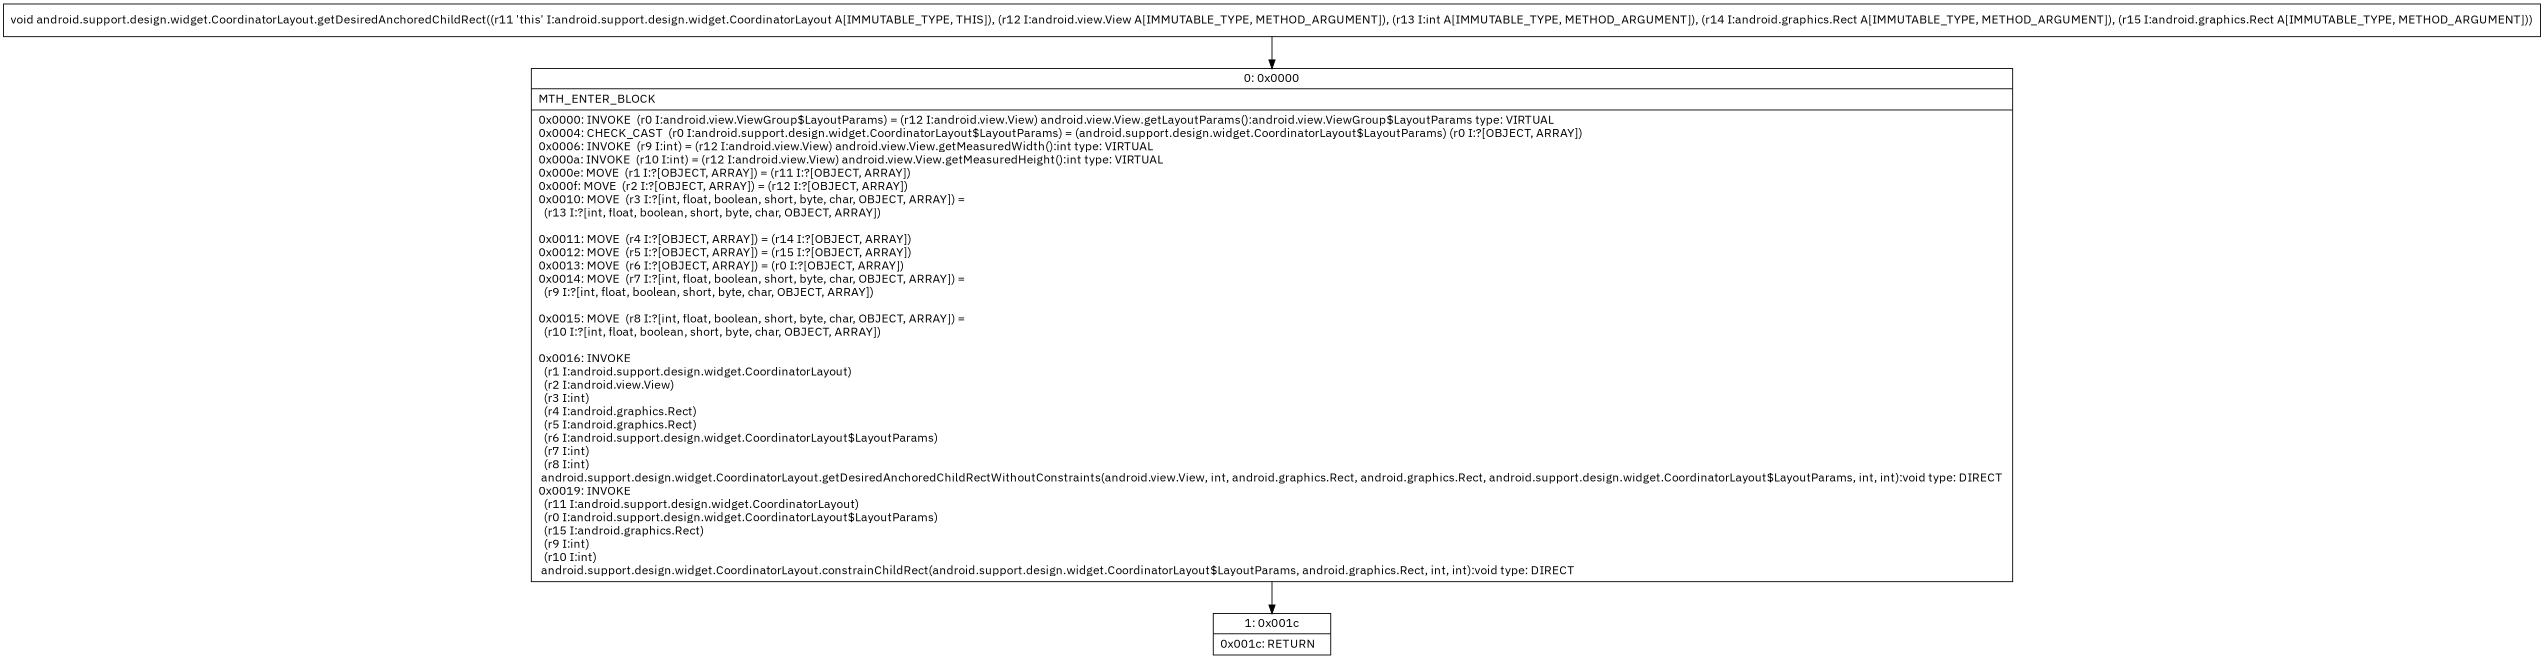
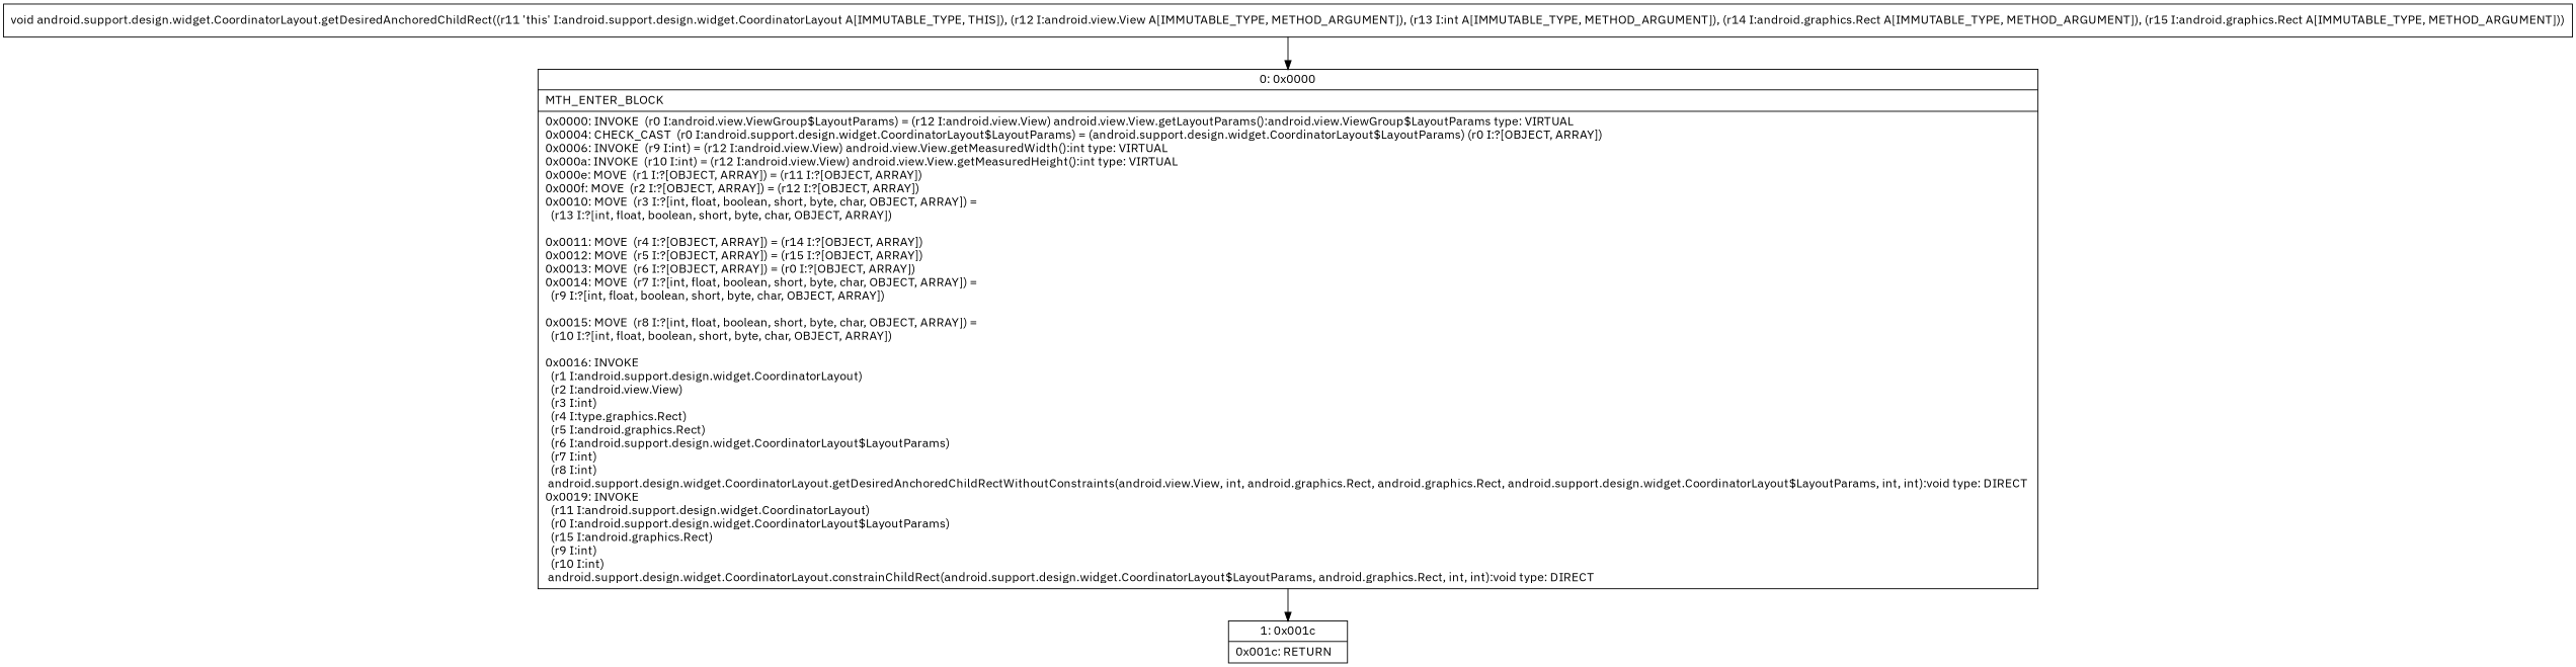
  digraph {
    fontname="IBM Plex Sans"
    node [shape=record fontname="IBM Plex Sans"]
    edge [fontname="IBM Plex Sans"]
-   n1 [label="{0\:\ 0x0000|MTH_ENTER_BLOCK\l|0x0000: INVOKE  (r0 I:android.view.ViewGroup$LayoutParams) = (r12 I:android.view.View) android.view.View.getLayoutParams():android.view.ViewGroup$LayoutParams type: VIRTUAL \l0x0004: CHECK_CAST  (r0 I:android.support.design.widget.CoordinatorLayout$LayoutParams) = (android.support.design.widget.CoordinatorLayout$LayoutParams) (r0 I:?[OBJECT, ARRAY]) \l0x0006: INVOKE  (r9 I:int) = (r12 I:android.view.View) android.view.View.getMeasuredWidth():int type: VIRTUAL \l0x000a: INVOKE  (r10 I:int) = (r12 I:android.view.View) android.view.View.getMeasuredHeight():int type: VIRTUAL \l0x000e: MOVE  (r1 I:?[OBJECT, ARRAY]) = (r11 I:?[OBJECT, ARRAY]) \l0x000f: MOVE  (r2 I:?[OBJECT, ARRAY]) = (r12 I:?[OBJECT, ARRAY]) \l0x0010: MOVE  (r3 I:?[int, float, boolean, short, byte, char, OBJECT, ARRAY]) = \l  (r13 I:?[int, float, boolean, short, byte, char, OBJECT, ARRAY])\l \l0x0011: MOVE  (r4 I:?[OBJECT, ARRAY]) = (r14 I:?[OBJECT, ARRAY]) \l0x0012: MOVE  (r5 I:?[OBJECT, ARRAY]) = (r15 I:?[OBJECT, ARRAY]) \l0x0013: MOVE  (r6 I:?[OBJECT, ARRAY]) = (r0 I:?[OBJECT, ARRAY]) \l0x0014: MOVE  (r7 I:?[int, float, boolean, short, byte, char, OBJECT, ARRAY]) = \l  (r9 I:?[int, float, boolean, short, byte, char, OBJECT, ARRAY])\l \l0x0015: MOVE  (r8 I:?[int, float, boolean, short, byte, char, OBJECT, ARRAY]) = \l  (r10 I:?[int, float, boolean, short, byte, char, OBJECT, ARRAY])\l \l0x0016: INVOKE  \l  (r1 I:android.support.design.widget.CoordinatorLayout)\l  (r2 I:android.view.View)\l  (r3 I:int)\l  (r4 I:android.graphics.Rect)\l  (r5 I:android.graphics.Rect)\l  (r6 I:android.support.design.widget.CoordinatorLayout$LayoutParams)\l  (r7 I:int)\l  (r8 I:int)\l android.support.design.widget.CoordinatorLayout.getDesiredAnchoredChildRectWithoutConstraints(android.view.View, int, android.graphics.Rect, android.graphics.Rect, android.support.design.widget.CoordinatorLayout$LayoutParams, int, int):void type: DIRECT \l0x0019: INVOKE  \l  (r11 I:android.support.design.widget.CoordinatorLayout)\l  (r0 I:android.support.design.widget.CoordinatorLayout$LayoutParams)\l  (r15 I:android.graphics.Rect)\l  (r9 I:int)\l  (r10 I:int)\l android.support.design.widget.CoordinatorLayout.constrainChildRect(android.support.design.widget.CoordinatorLayout$LayoutParams, android.graphics.Rect, int, int):void type: DIRECT \l}"]
+   n1 [label="{0\:\ 0x0000|MTH_ENTER_BLOCK\l|0x0000: INVOKE  (r0 I:android.view.ViewGroup$LayoutParams) = (r12 I:android.view.View) android.view.View.getLayoutParams():android.view.ViewGroup$LayoutParams type: VIRTUAL \l0x0004: CHECK_CAST  (r0 I:android.support.design.widget.CoordinatorLayout$LayoutParams) = (android.support.design.widget.CoordinatorLayout$LayoutParams) (r0 I:?[OBJECT, ARRAY]) \l0x0006: INVOKE  (r9 I:int) = (r12 I:android.view.View) android.view.View.getMeasuredWidth():int type: VIRTUAL \l0x000a: INVOKE  (r10 I:int) = (r12 I:android.view.View) android.view.View.getMeasuredHeight():int type: VIRTUAL \l0x000e: MOVE  (r1 I:?[OBJECT, ARRAY]) = (r11 I:?[OBJECT, ARRAY]) \l0x000f: MOVE  (r2 I:?[OBJECT, ARRAY]) = (r12 I:?[OBJECT, ARRAY]) \l0x0010: MOVE  (r3 I:?[int, float, boolean, short, byte, char, OBJECT, ARRAY]) = \l  (r13 I:?[int, float, boolean, short, byte, char, OBJECT, ARRAY])\l \l0x0011: MOVE  (r4 I:?[OBJECT, ARRAY]) = (r14 I:?[OBJECT, ARRAY]) \l0x0012: MOVE  (r5 I:?[OBJECT, ARRAY]) = (r15 I:?[OBJECT, ARRAY]) \l0x0013: MOVE  (r6 I:?[OBJECT, ARRAY]) = (r0 I:?[OBJECT, ARRAY]) \l0x0014: MOVE  (r7 I:?[int, float, boolean, short, byte, char, OBJECT, ARRAY]) = \l  (r9 I:?[int, float, boolean, short, byte, char, OBJECT, ARRAY])\l \l0x0015: MOVE  (r8 I:?[int, float, boolean, short, byte, char, OBJECT, ARRAY]) = \l  (r10 I:?[int, float, boolean, short, byte, char, OBJECT, ARRAY])\l \l0x0016: INVOKE  \l  (r1 I:android.support.design.widget.CoordinatorLayout)\l  (r2 I:android.view.View)\l  (r3 I:int)\l  (r4 I:type.graphics.Rect)\l  (r5 I:android.graphics.Rect)\l  (r6 I:android.support.design.widget.CoordinatorLayout$LayoutParams)\l  (r7 I:int)\l  (r8 I:int)\l android.support.design.widget.CoordinatorLayout.getDesiredAnchoredChildRectWithoutConstraints(android.view.View, int, android.graphics.Rect, android.graphics.Rect, android.support.design.widget.CoordinatorLayout$LayoutParams, int, int):void type: DIRECT \l0x0019: INVOKE  \l  (r11 I:android.support.design.widget.CoordinatorLayout)\l  (r0 I:android.support.design.widget.CoordinatorLayout$LayoutParams)\l  (r15 I:android.graphics.Rect)\l  (r9 I:int)\l  (r10 I:int)\l android.support.design.widget.CoordinatorLayout.constrainChildRect(android.support.design.widget.CoordinatorLayout$LayoutParams, android.graphics.Rect, int, int):void type: DIRECT \l}"]
    n2 [label="{1\:\ 0x001c|0x001c: RETURN   \l}"]
    n3 [label="{void android.support.design.widget.CoordinatorLayout.getDesiredAnchoredChildRect((r11 'this' I:android.support.design.widget.CoordinatorLayout A[IMMUTABLE_TYPE, THIS]), (r12 I:android.view.View A[IMMUTABLE_TYPE, METHOD_ARGUMENT]), (r13 I:int A[IMMUTABLE_TYPE, METHOD_ARGUMENT]), (r14 I:android.graphics.Rect A[IMMUTABLE_TYPE, METHOD_ARGUMENT]), (r15 I:android.graphics.Rect A[IMMUTABLE_TYPE, METHOD_ARGUMENT])) }"]
    n1 -> n2
    n3 -> n1
  }
